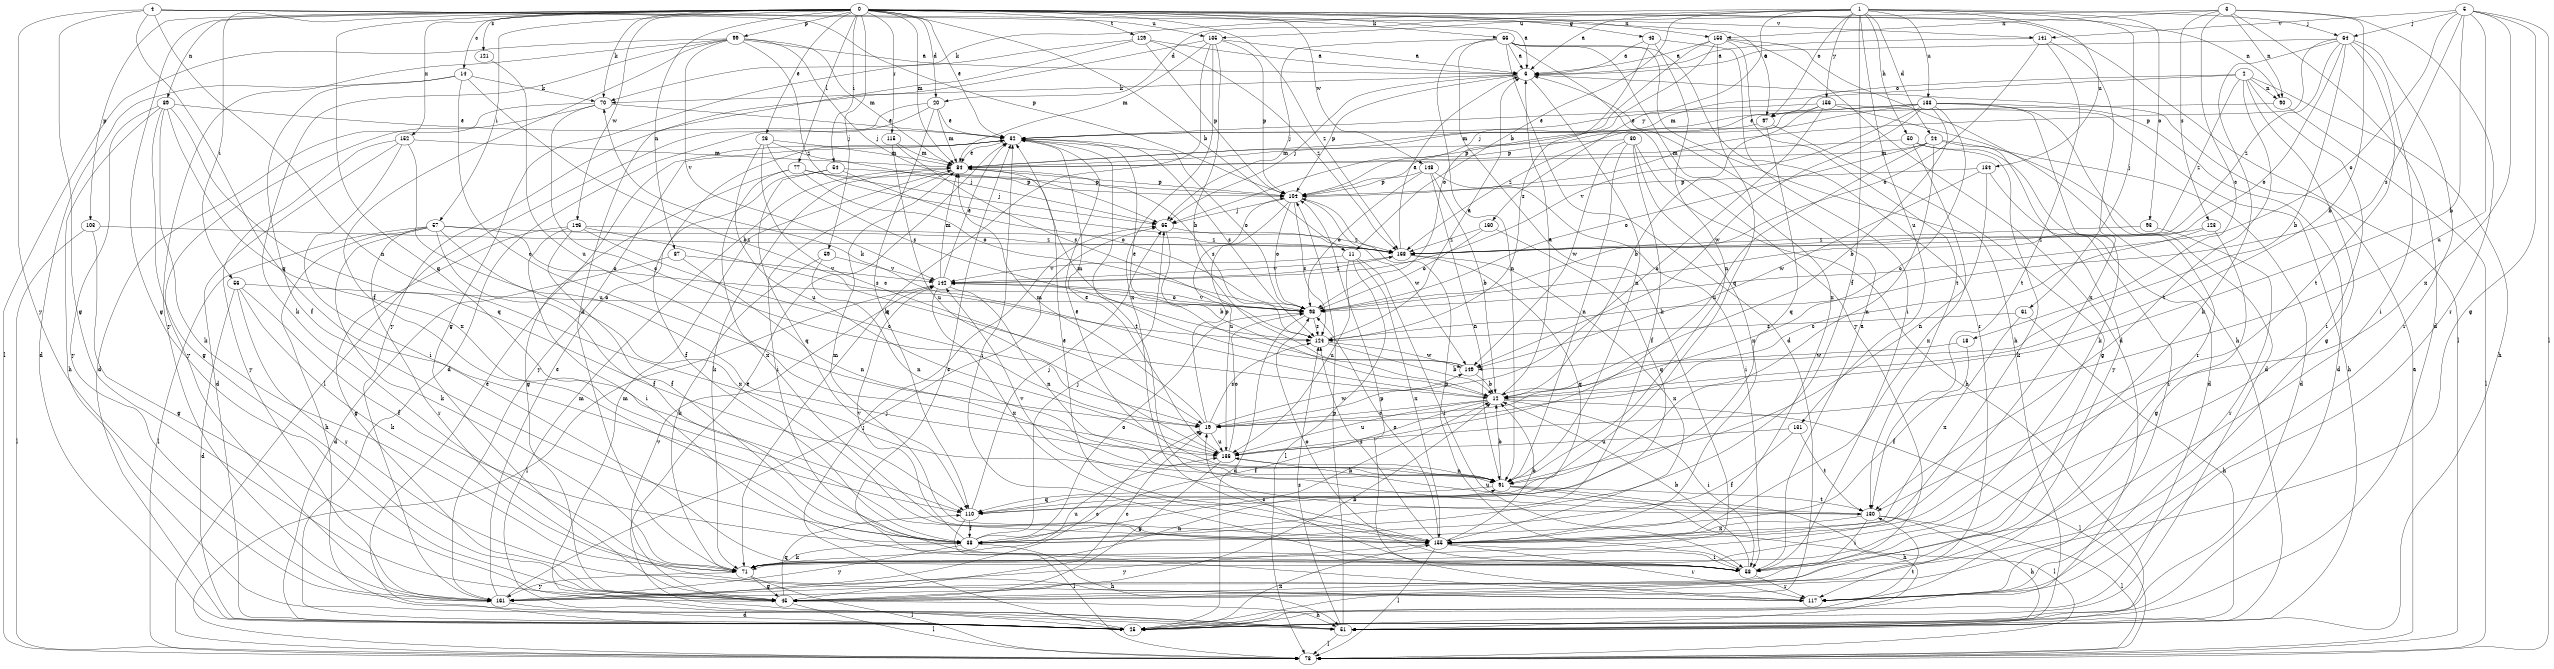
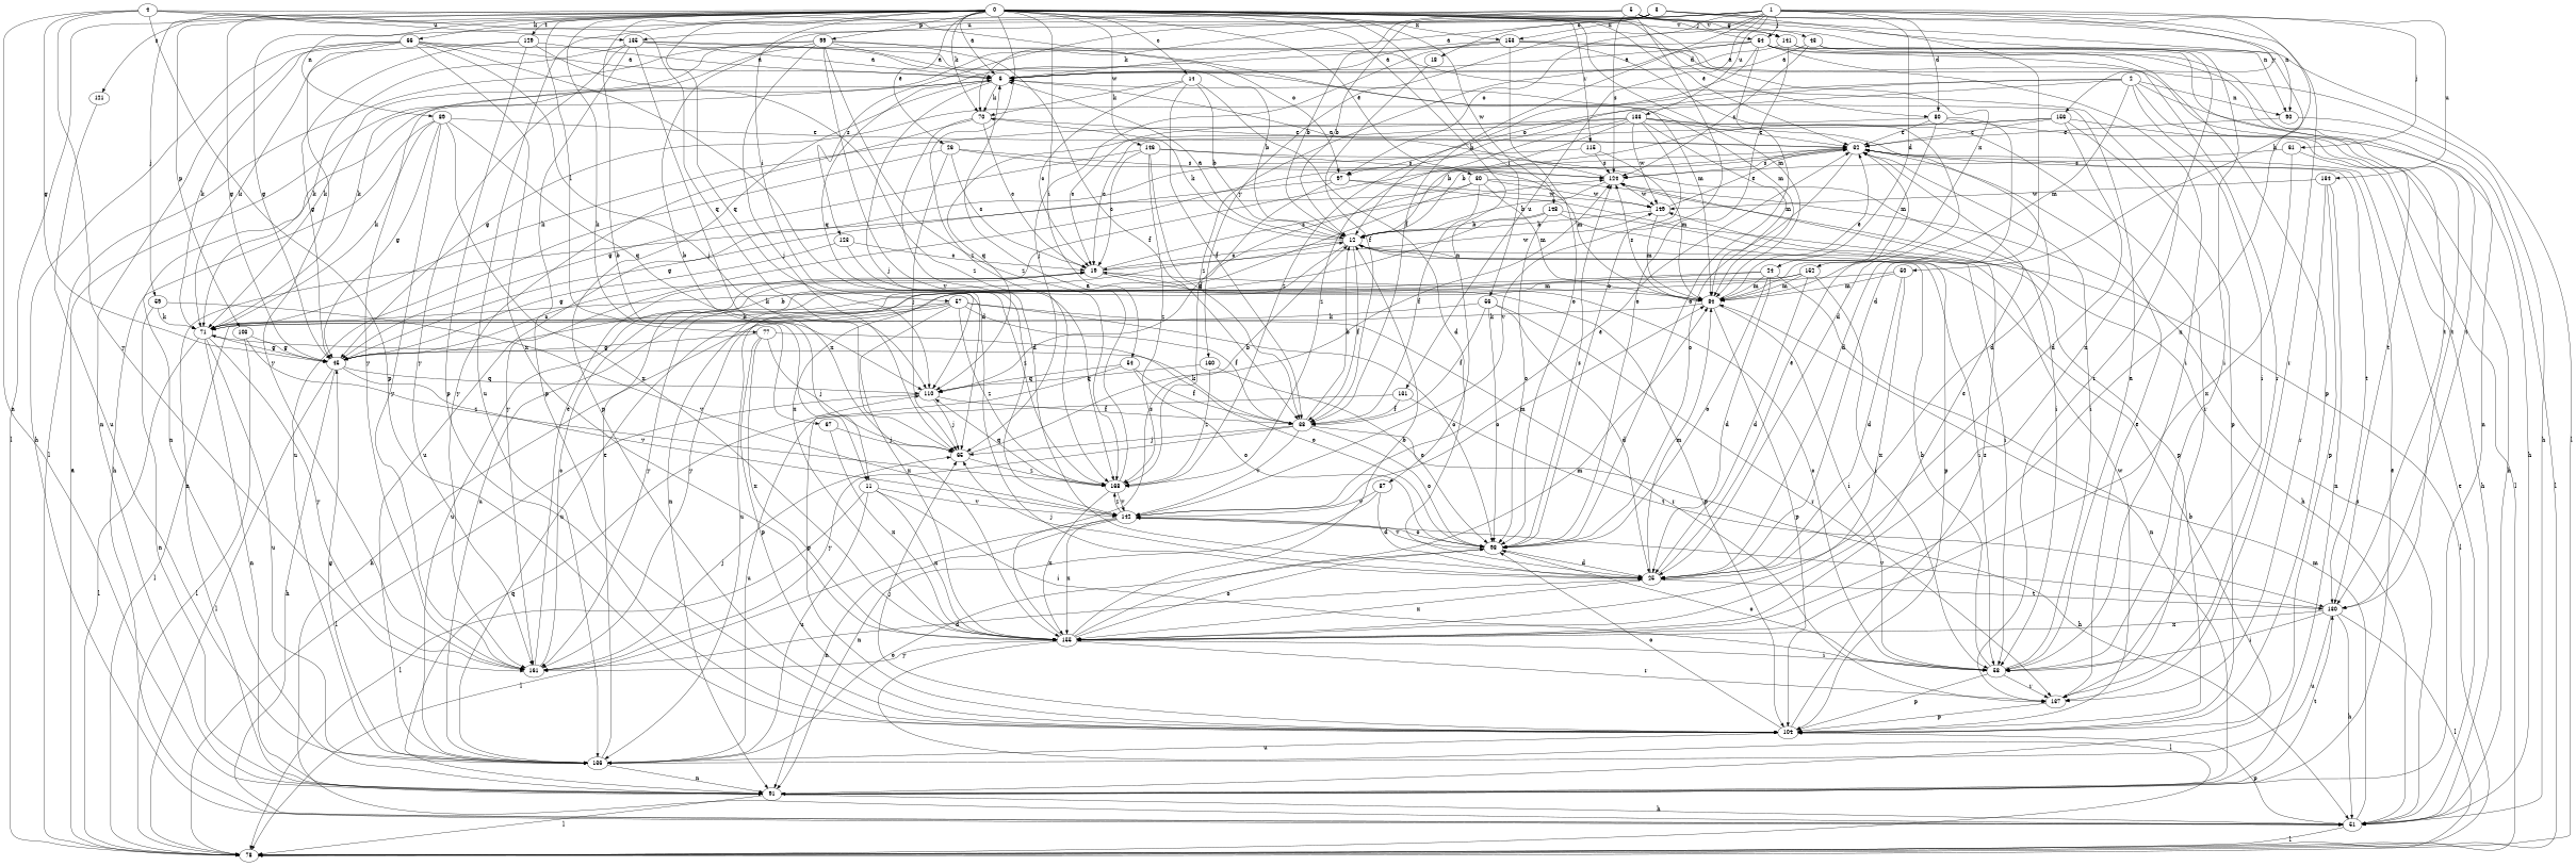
  strict digraph {
    0
    6
    11
    14
-   20
+   20 [label=80]
    26
    30
    32
    43
    45
    54
    56
    57
    59
    66
+   67
    70
    77
    78
    84
    87
    89
    90
    99
    103
    110
    115
    121
    129
    141
    146
    148
    152
    153
    168
    91
    104
    65
    58
    136
    155
    142
    38
    12
    25
    19
    124
    51
    149
    130
    161
    98
-   117
+   117 [label=137]
    71
    1
    24
    50
    61
    64
-   93
    97
    131
    133
    134
    156
    160
    2
    3
    18
    123
    135
    4
    5
    0 -> 6 [label=a]
    0 -> 11 [label=b]
    0 -> 14 [label=c]
    0 -> 20 [label=d]
    0 -> 26 [label=e]
+   0 -> 30 [label=e]
    0 -> 32 [label=e]
    0 -> 43 [label=g]
    0 -> 45 [label=g]
    0 -> 54 [label=i]
    0 -> 56 [label=i]
    0 -> 57 [label=i]
    0 -> 59 [label=j]
    0 -> 66 [label=k]
+   0 -> 67 [label=k]
    0 -> 70 [label=k]
    0 -> 77 [label=l]
    0 -> 78 [label=l]
    0 -> 84 [label=m]
    0 -> 87 [label=n]
    0 -> 89 [label=n]
    0 -> 90 [label=n]
    0 -> 99 [label=p]
    0 -> 103 [label=p]
    0 -> 110 [label=q]
    0 -> 115 [label=r]
    0 -> 121 [label=s]
    0 -> 129 [label=t]
    0 -> 141 [label=v]
    0 -> 146 [label=w]
    0 -> 148 [label=w]
    0 -> 152 [label=x]
    0 -> 153 [label=x]
    0 -> 168 [label=z]
    6 -> 70 [label=k]
    6 -> 91 [label=n]
    6 -> 104 [label=p]
    6 -> 65 [label=j]
    11 -> 78 [label=l]
    11 -> 58 [label=i]
    11 -> 136 [label=u]
    11 -> 155 [label=x]
    11 -> 142 [label=v]
    14 -> 70 [label=k]
    14 -> 38 [label=f]
    14 -> 12 [label=b]
    14 -> 25 [label=d]
    14 -> 19 [label=c]
    20 -> 32 [label=e]
    20 -> 78 [label=l]
    20 -> 84 [label=m]
    20 -> 110 [label=q]
    20 -> 25 [label=d]
    26 -> 84 [label=m]
    26 -> 65 [label=j]
    26 -> 136 [label=u]
    26 -> 19 [label=c]
    26 -> 124 [label=s]
    30 -> 84 [label=m]
    30 -> 91 [label=n]
    30 -> 155 [label=x]
    30 -> 38 [label=f]
    30 -> 51 [label=h]
    30 -> 149 [label=w]
    32 -> 124 [label=s]
    32 -> 130 [label=t]
    32 -> 161 [label=y]
    32 -> 98 [label=o]
    43 -> 6 [label=a]
    43 -> 91 [label=n]
    43 -> 58 [label=i]
    43 -> 124 [label=s]
    45 -> 78 [label=l]
    45 -> 110 [label=q]
    45 -> 142 [label=v]
    45 -> 12 [label=b]
    45 -> 19 [label=c]
    45 -> 51 [label=h]
    54 -> 110 [label=q]
    54 -> 104 [label=p]
    54 -> 38 [label=f]
    54 -> 98 [label=o]
    56 -> 38 [label=f]
    56 -> 25 [label=d]
    56 -> 98 [label=o]
    56 -> 117 [label=r]
    56 -> 71 [label=k]
    57 -> 78 [label=l]
    57 -> 168 [label=z]
    57 -> 155 [label=x]
    57 -> 38 [label=f]
    57 -> 51 [label=h]
    57 -> 98 [label=o]
    57 -> 117 [label=r]
    57 -> 71 [label=k]
    59 -> 91 [label=n]
    59 -> 142 [label=v]
    59 -> 71 [label=k]
    66 -> 6 [label=a]
    66 -> 91 [label=n]
    66 -> 65 [label=j]
    66 -> 155 [label=x]
    66 -> 25 [label=d]
    66 -> 51 [label=h]
    66 -> 161 [label=y]
    66 -> 117 [label=r]
    66 -> 71 [label=k]
+   67 -> 65 [label=j]
+   67 -> 155 [label=x]
    70 -> 32 [label=e]
    70 -> 25 [label=d]
    70 -> 19 [label=c]
    70 -> 161 [label=y]
    77 -> 45 [label=g]
    77 -> 104 [label=p]
    77 -> 65 [label=j]
    77 -> 155 [label=x]
    77 -> 98 [label=o]
    78 -> 6 [label=a]
-   32 -> 84 [label=e]
+   84 -> 32 [label=e]
    84 -> 104 [label=p]
    84 -> 58 [label=i]
    84 -> 124 [label=s]
    84 -> 71 [label=k]
    87 -> 91 [label=n]
    87 -> 142 [label=v]
    87 -> 25 [label=d]
    89 -> 32 [label=e]
    89 -> 45 [label=g]
    89 -> 110 [label=q]
    89 -> 155 [label=x]
    89 -> 51 [label=h]
    89 -> 161 [label=y]
    89 -> 71 [label=k]
    90 -> 32 [label=e]
    90 -> 78 [label=l]
    99 -> 6 [label=a]
    99 -> 78 [label=l]
    99 -> 84 [label=m]
    99 -> 168 [label=z]
    99 -> 65 [label=j]
    99 -> 142 [label=v]
    99 -> 38 [label=f]
    99 -> 161 [label=y]
    99 -> 71 [label=k]
    103 -> 45 [label=g]
    103 -> 78 [label=l]
    103 -> 168 [label=z]
    110 -> 78 [label=l]
    110 -> 65 [label=j]
    110 -> 38 [label=f]
    115 -> 84 [label=m]
    115 -> 136 [label=u]
    115 -> 124 [label=s]
    121 -> 136 [label=u]
    129 -> 6 [label=a]
    129 -> 45 [label=g]
    129 -> 168 [label=z]
    129 -> 104 [label=p]
    129 -> 71 [label=k]
    141 -> 6 [label=a]
    141 -> 155 [label=x]
    141 -> 130 [label=t]
    141 -> 98 [label=o]
    146 -> 45 [label=g]
    146 -> 168 [label=z]
    146 -> 58 [label=i]
    146 -> 38 [label=f]
    146 -> 19 [label=c]
    146 -> 124 [label=s]
    148 -> 91 [label=n]
    148 -> 104 [label=p]
    148 -> 58 [label=i]
    148 -> 12 [label=b]
    148 -> 98 [label=o]
    152 -> 84 [label=m]
    152 -> 58 [label=i]
    152 -> 136 [label=u]
    152 -> 25 [label=d]
    152 -> 161 [label=y]
    153 -> 6 [label=a]
    153 -> 110 [label=q]
    153 -> 65 [label=j]
    153 -> 25 [label=d]
    153 -> 51 [label=h]
    153 -> 130 [label=t]
    153 -> 98 [label=o]
    168 -> 6 [label=a]
    168 -> 110 [label=q]
    168 -> 155 [label=x]
    168 -> 142 [label=v]
    91 -> 32 [label=e]
    91 -> 78 [label=l]
    91 -> 110 [label=q]
    91 -> 12 [label=b]
    91 -> 51 [label=h]
    91 -> 130 [label=t]
    104 -> 65 [label=j]
    104 -> 136 [label=u]
    104 -> 124 [label=s]
    104 -> 149 [label=w]
    104 -> 98 [label=o]
    65 -> 168 [label=z]
    65 -> 12 [label=b]
    58 -> 6 [label=a]
    58 -> 32 [label=i]
    58 -> 104 [label=p]
    58 -> 12 [label=b]
    58 -> 19 [label=c]
    58 -> 98 [label=o]
    58 -> 117 [label=r]
    136 -> 32 [label=e]
    136 -> 45 [label=g]
    136 -> 91 [label=n]
    136 -> 98 [label=o]
    155 -> 32 [label=e]
    155 -> 78 [label=l]
    155 -> 84 [label=m]
    155 -> 58 [label=i]
    155 -> 12 [label=b]
    155 -> 124 [label=s]
    155 -> 161 [label=y]
    155 -> 98 [label=o]
    155 -> 117 [label=r]
    142 -> 32 [label=e]
    142 -> 78 [label=l]
    142 -> 84 [label=m]
    142 -> 168 [label=z]
    142 -> 91 [label=n]
    142 -> 155 [label=x]
    142 -> 98 [label=o]
    38 -> 65 [label=j]
    38 -> 142 [label=v]
    38 -> 12 [label=b]
    38 -> 51 [label=h]
    38 -> 161 [label=y]
    38 -> 98 [label=o]
    38 -> 71 [label=k]
    12 -> 6 [label=a]
    12 -> 70 [label=k]
    12 -> 78 [label=l]
    12 -> 58 [label=i]
    12 -> 136 [label=u]
    12 -> 38 [label=f]
    12 -> 19 [label=c]
    25 -> 32 [label=e]
    25 -> 84 [label=m]
    25 -> 65 [label=j]
    25 -> 155 [label=x]
    25 -> 130 [label=t]
    19 -> 84 [label=m]
    19 -> 104 [label=p]
    19 -> 136 [label=u]
    19 -> 124 [label=s]
    19 -> 149 [label=w]
    124 -> 6 [label=a]
    124 -> 12 [label=b]
    124 -> 149 [label=w]
    51 -> 32 [label=e]
    51 -> 78 [label=l]
    51 -> 84 [label=m]
    51 -> 104 [label=p]
    51 -> 124 [label=s]
    149 -> 32 [label=e]
    149 -> 84 [label=m]
    149 -> 12 [label=b]
    130 -> 78 [label=l]
    130 -> 58 [label=i]
    130 -> 136 [label=u]
    130 -> 155 [label=x]
    130 -> 142 [label=v]
    130 -> 51 [label=h]
    161 -> 32 [label=e]
    161 -> 65 [label=j]
    161 -> 25 [label=d]
    161 -> 19 [label=c]
    98 -> 142 [label=v]
    98 -> 25 [label=d]
    98 -> 124 [label=s]
    117 -> 32 [label=e]
    117 -> 104 [label=p]
    71 -> 45 [label=g]
    71 -> 78 [label=l]
    71 -> 91 [label=n]
    71 -> 136 [label=u]
    71 -> 161 [label=y]
    1 -> 6 [label=a]
    1 -> 11 [label=b]
    1 -> 20 [label=d]
    1 -> 70 [label=k]
    1 -> 38 [label=f]
    1 -> 24 [label=d]
    1 -> 50 [label=h]
    1 -> 61 [label=j]
    1 -> 64 [label=j]
-   1 -> 93 [label=o]
    1 -> 97 [label=o]
    1 -> 131 [label=u]
    1 -> 133 [label=u]
    1 -> 134 [label=u]
    1 -> 156 [label=y]
    1 -> 160 [label=y]
    24 -> 84 [label=m]
    24 -> 91 [label=n]
    24 -> 136 [label=u]
    24 -> 25 [label=d]
    24 -> 161 [label=y]
    24 -> 98 [label=o]
    50 -> 84 [label=m]
    50 -> 155 [label=x]
    50 -> 25 [label=d]
    50 -> 71 [label=k]
    61 -> 155 [label=x]
    61 -> 124 [label=s]
    61 -> 51 [label=h]
    64 -> 6 [label=a]
    64 -> 168 [label=z]
    64 -> 104 [label=p]
    64 -> 58 [label=i]
    64 -> 12 [label=b]
    64 -> 130 [label=t]
    64 -> 98 [label=o]
    64 -> 117 [label=r]
    64 -> 71 [label=k]
-   93 -> 168 [label=z]
-   93 -> 117 [label=r]
    97 -> 45 [label=g]
    97 -> 110 [label=q]
    97 -> 104 [label=p]
-   18 -> 149 [label=w]
+   97 -> 149 [label=w]
    131 -> 136 [label=u]
    131 -> 38 [label=f]
    131 -> 130 [label=t]
    133 -> 32 [label=e]
    133 -> 84 [label=m]
    133 -> 168 [label=z]
    133 -> 142 [label=v]
    133 -> 12 [label=b]
    133 -> 25 [label=d]
    133 -> 19 [label=c]
    133 -> 149 [label=w]
    133 -> 117 [label=r]
    133 -> 71 [label=k]
    134 -> 91 [label=n]
    134 -> 104 [label=p]
    134 -> 149 [label=w]
    134 -> 117 [label=r]
    156 -> 32 [label=e]
    156 -> 104 [label=p]
    156 -> 12 [label=b]
    156 -> 25 [label=d]
    156 -> 19 [label=c]
    156 -> 51 [label=h]
    160 -> 110 [label=q]
    160 -> 168 [label=z]
    160 -> 98 [label=o]
    2 -> 45 [label=g]
    2 -> 84 [label=m]
    2 -> 90 [label=n]
    2 -> 168 [label=z]
    2 -> 58 [label=i]
    2 -> 51 [label=h]
    2 -> 130 [label=t]
    2 -> 97 [label=o]
    3 -> 90 [label=n]
    3 -> 153 [label=x]
    3 -> 12 [label=b]
    3 -> 25 [label=d]
    3 -> 117 [label=r]
    3 -> 18 [label=c]
    3 -> 123 [label=s]
    3 -> 135 [label=u]
    18 -> 38 [label=f]
    123 -> 45 [label=g]
    123 -> 168 [label=z]
    123 -> 19 [label=c]
    135 -> 6 [label=a]
    135 -> 84 [label=m]
    135 -> 104 [label=p]
    135 -> 155 [label=x]
    135 -> 12 [label=b]
    135 -> 161 [label=y]
    135 -> 71 [label=k]
    4 -> 45 [label=g]
    4 -> 110 [label=q]
    4 -> 91 [label=n]
    4 -> 104 [label=p]
    4 -> 161 [label=y]
    4 -> 97 [label=o]
    4 -> 135 [label=u]
    5 -> 45 [label=g]
    5 -> 78 [label=l]
    5 -> 141 [label=v]
    5 -> 136 [label=u]
    5 -> 155 [label=x]
    5 -> 12 [label=b]
    5 -> 124 [label=s]
    5 -> 98 [label=o]
    5 -> 64 [label=j]
  }
